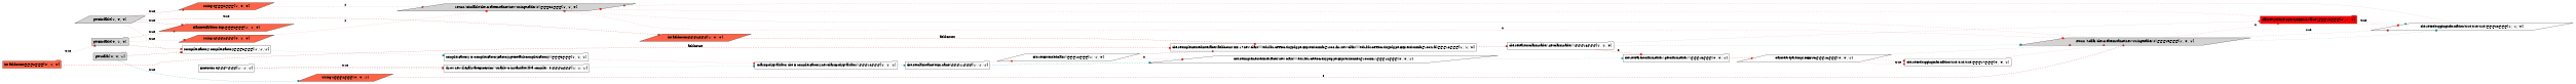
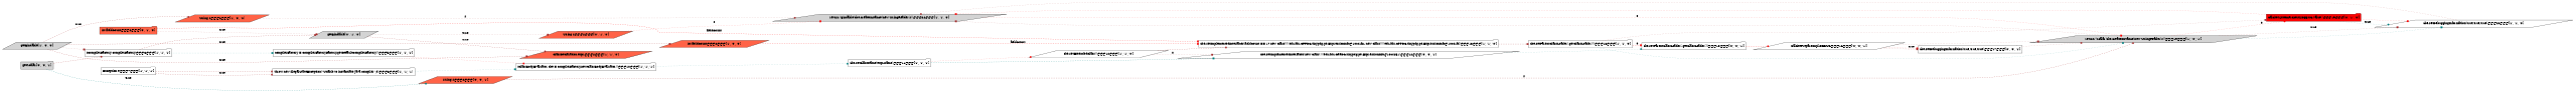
  digraph {
    rankdir=LR
    node [fillcolor=white shape=parallelogram style=filled]
    edge [arrowhead=box color=brown style=dotted]
    n1 [fillcolor=lightgray label="return (Bindable)cbe.createInstance(new StringReader(s))@@@22@@@['1', '1', '0']"]
    n2 [fillcolor=lightgray label="return (Scalar)cbe.createInstance(new StringReader(s))@@@19@@@['1', '0', '1']"]
    n3 [fillcolor=red label="CalciteSystemProperty.DEBUG.value()@@@19@@@['0', '1', '0']" shape=folder]
    n4 [label="cbe.setDebuggingInformation(true,true,true)@@@20@@@['1', '1', '0']"]
    n5 [fillcolor=tomato label="int fieldCount@@@2@@@['0', '1', '0']" shape=folder]
    n6 [label="cbe.setImplementedInterfaces(fieldCount == 1? new Class((((edu.fdu.CPPDG.tinypdg.pe.ExpressionInfo@10c41f8: new Class((((edu.fdu.CPPDG.tinypdg.pe.ExpressionInfo@10c41fd)@@@13@@@['1', '1', '0']" shape=folder]
-   n7 [fillcolor=lightgray label="getBindable['0', '1', '0']" shape=folder]
+   n7 [fillcolor=lightgray label="getBindable['0', '1', '0']"]
    n8 [label="cbe.setParentClassLoader(.getClassLoader())@@@18@@@['1', '1', '0']" shape=folder]
    n9 [fillcolor=lightgray label="getBindable['1', '0', '0']"]
    n10 [fillcolor=tomato label="String s@@@2@@@['1', '0', '0']"]
    n11 [fillcolor=tomato label="ClassDeclaration expr@@@2@@@['1', '1', '0']"]
    n12 [label="ICompilerFactory compilerFactory@@@3@@@['1', '1', '1']" shape=folder]
    n13 [fillcolor=tomato label="int fieldCount@@@2@@@['1', '0', '0']"]
    n14 [label="compilerFactory = CompilerFactoryFactory.getDefaultCompilerFactory()@@@5@@@['1', '1', '1']" shape=folder]
    n15 [fillcolor=tomato label="String s@@@2@@@['0', '1', '0']"]
    n16 [label="cbe.setImplementedInterfaces(new Class((((edu.fdu.CPPDG.tinypdg.pe.ExpressionInfo@10c4251)@@@12@@@['0', '0', '1']"]
    n17 [label="cbe.setParentClassLoader(.getClassLoader())@@@15@@@['0', '0', '1']" shape=folder]
    n18 [label="CalcitePrepareImpl.DEBUG@@@16@@@['0', '0', '1']"]
    n19 [label="cbe.setDebuggingInformation(true,true,true)@@@17@@@['0', '0', '1']" shape=folder]
    n20 [label="IClassBodyEvaluator cbe = compilerFactory.newClassBodyEvaluator()@@@10@@@['1', '1', '1']" shape=folder]
    n21 [label="cbe.setClassName(expr.name)@@@11@@@['1', '1', '1']" shape=folder]
    n22 [label="cbe.setExtendedClass()@@@12@@@['1', '1', '0']"]
    n23 [fillcolor=lightgray label="getScalar['0', '0', '1']" shape=folder]
    n24 [fillcolor=tomato label="String s@@@2@@@['0', '0', '1']"]
    n25 [label="throw new IllegalStateException(\"Unable to instantiate java compiler\",e)@@@8@@@['1', '1', '1']" shape=folder]
    n26 [label="Exception e@@@7@@@['1', '1', '1']" shape=folder]
    n1 -> n2 [color=red label=0]
    n2 -> n1
    n2 -> n3 [arrowhead=dot color=red label=0]
    n2 -> n4 [label=true]
    n2 -> n4 [color=teal]
    n3 -> n1 [color=red]
    n3 -> n4 [color=red]
    n3 -> n4 [arrowhead=dot color=teal label=true]
    n4 -> n1 [arrowhead=dot]
    n5 -> n6 [color=red label=fieldCount style=dashed]
    n5 -> n7 [label=true]
    n6 -> n8 [style=dashed]
    n7 -> n11 [arrowhead=dot label=true style=dashed]
-   n7 -> n12 [style=dashed]
+   n12 -> n7 [style=dashed]
    n7 -> n15 [label=true]
    n8 -> n2 [color=teal]
    n8 -> n3
    n8 -> n17 [color=red label=0 style=dashed]
    n9 -> n10 [arrowhead=dot label=true style=dashed]
    n9 -> n11 [label=true style=dashed]
    n9 -> n12
    n9 -> n13 [label=true style=dashed]
    n10 -> n1 [arrowhead=dot label=s]
    n12 -> n14 [color=teal]
    n13 -> n6 [color=red label=fieldCount style=dashed]
    n14 -> n20 [arrowhead=dot color=red]
    n15 -> n1 [color=red label=s]
    n16 -> n17 [arrowhead=dot color=teal]
    n17 -> n18 [arrowhead=dot color=red style=dashed]
    n18 -> n2
    n18 -> n19 [arrowhead=dot color=red label=true]
    n18 -> n19
    n19 -> n2 [arrowhead=dot]
    n20 -> n21 [arrowhead=dot color=teal]
    n21 -> n16 [color=teal style=dashed]
    n21 -> n22 [arrowhead=dot color=red]
    n22 -> n6 [arrowhead=dot style=dashed]
    n22 -> n16 [label=0]
    n23 -> n12 [arrowhead=dot style=dashed]
    n23 -> n24 [arrowhead=dot color=teal label=true style=dashed]
    n24 -> n2 [arrowhead=dot label=s style=dashed]
    n25 -> n20 [color=teal]
    n26 -> n25 [arrowhead=dot label=true style=dashed]
    n26 -> n25 [arrowhead=dot style=dashed]
  }
